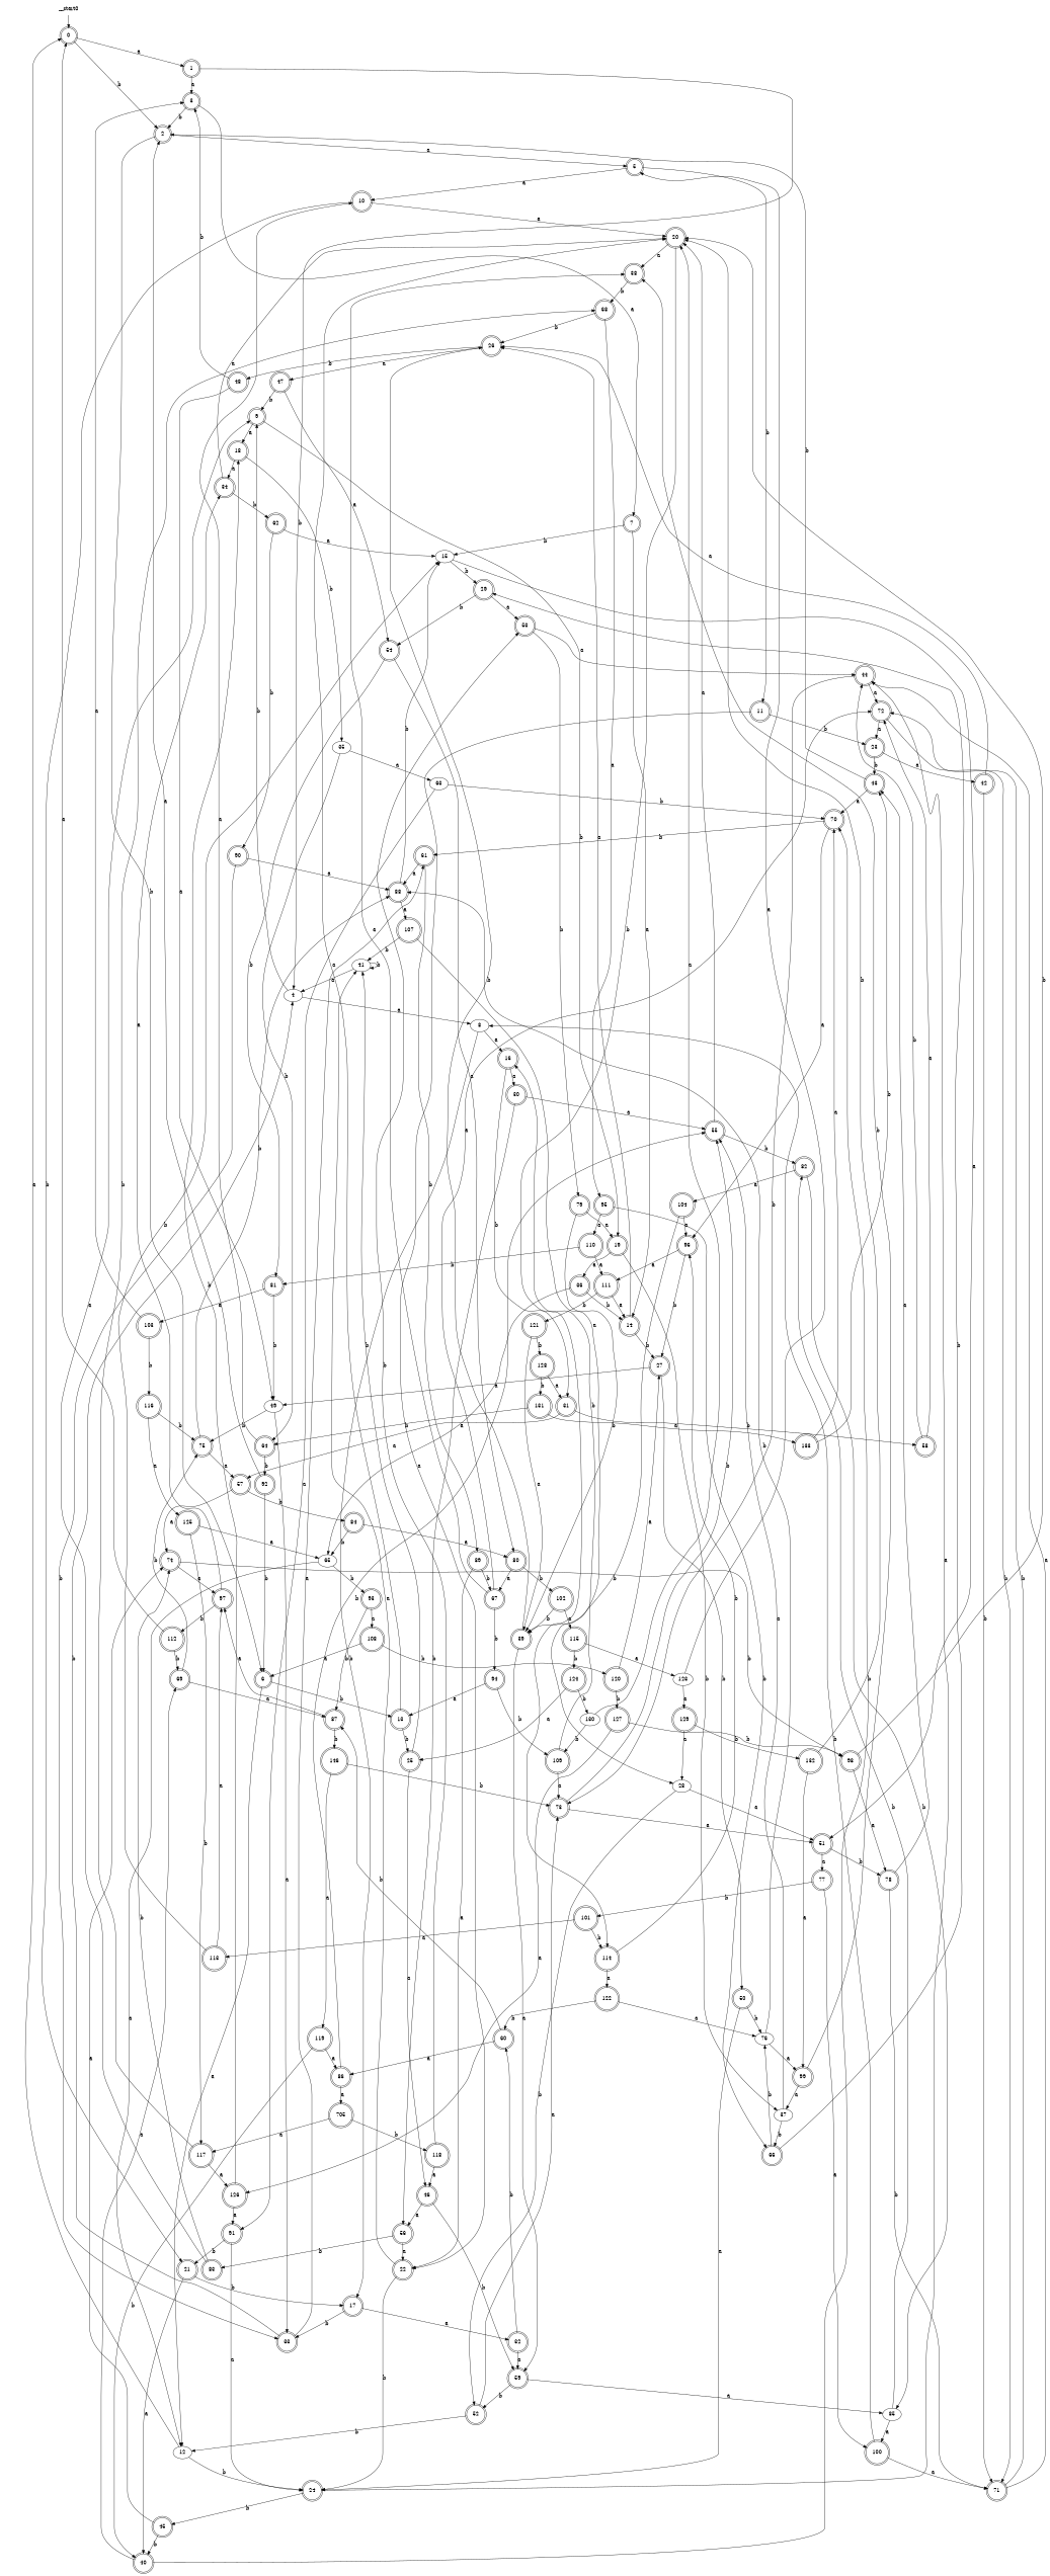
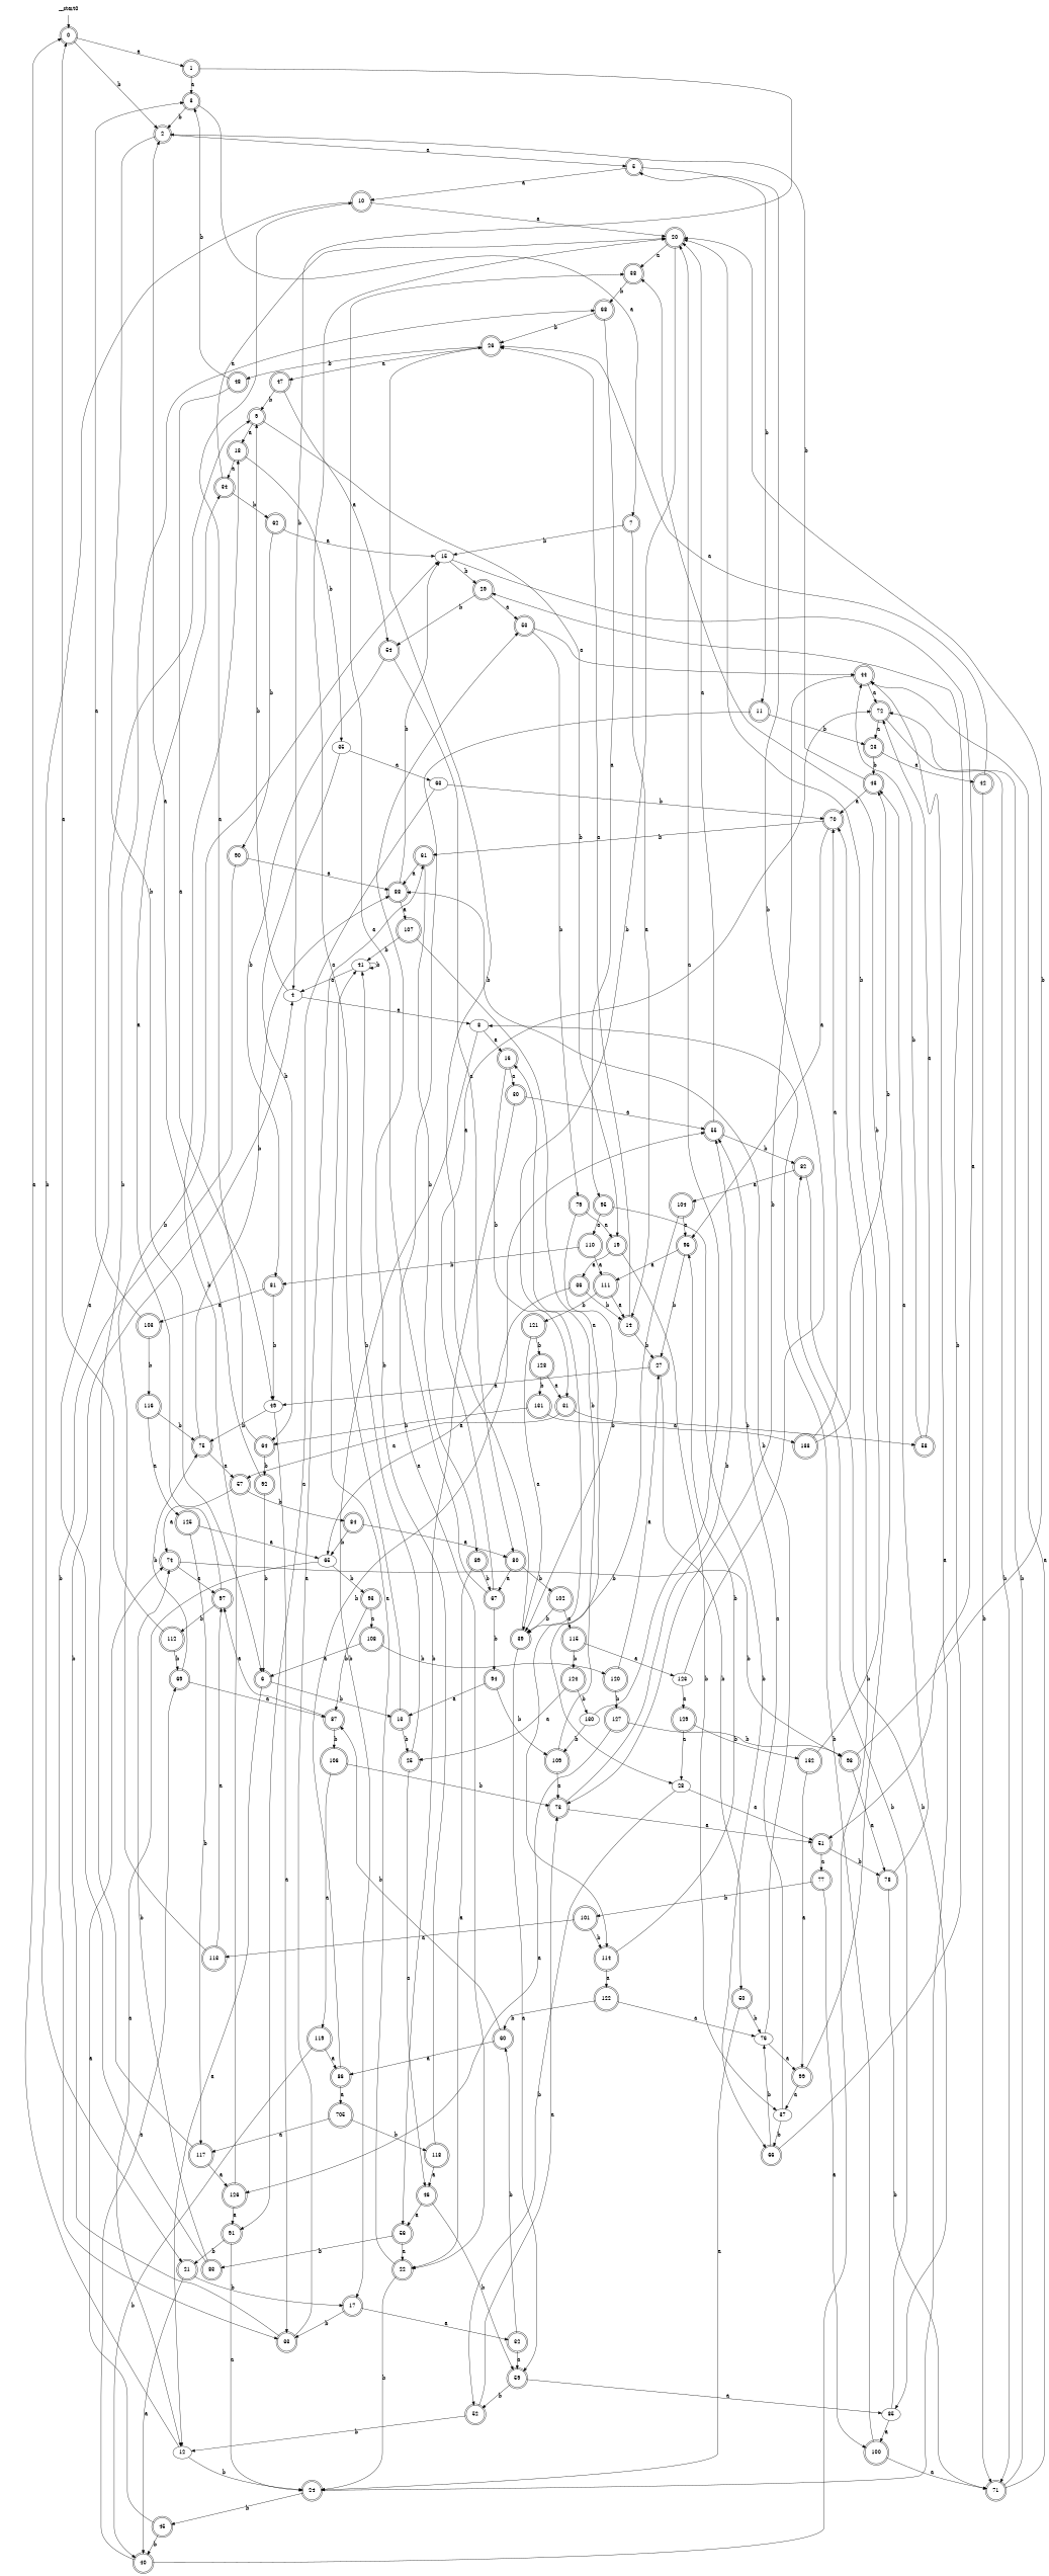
  digraph {
    node [shape=doublecircle]
    __start0 [shape=none]
    0
    1
    2
    3
    4 [shape=""]
    5
    6
    7
    8 [shape=""]
    9
    10
    11
    12 [shape=""]
    13
    14
    15 [shape=""]
    16
    17
    18
    19
    20
    21
    22
    23
    24
    25
    26
    27
    29
    51
    30
    31
    32
    33
    34
    35 [shape=""]
    36
    37 [shape=""]
    38
    39
    40
    41 [shape=""]
    42
    43
    44
    45
    46
    47
    48
    49 [shape=""]
    50
    28 [shape=""]
    52
    53
    54
    55
    56
    57
    58
    59
    60
    61
    62
    63 [shape=""]
    64
    65 [shape=""]
    66
    68
    69
    70
    71
    72
    73
    74
    75
    76 [shape=""]
    77
    78
    79
    80
    81
    82
    83
    84
    85 [shape=""]
    86
    87
    88
    89
    90
    91
    92
    93
    67
    94
    95
    96
    97
    98
    99
    100
    101
    102
    103
    104
    n107 [label=705]
-   106 [label=146]
+   106
    107
    108
    109
    110
    111
    112
    113
    114
    115
    116
    117
    118
    119
    120
    121
    122
    123 [shape=""]
    124
    125
    126
    127
    128
    129
    130 [shape=""]
    131
    132
    133
    __start0 -> 0
    0 -> 1 [label=a]
    0 -> 2 [label=b]
    1 -> 3 [label=a]
    1 -> 4 [label=b]
    2 -> 5 [label=a]
    2 -> 6 [label=b]
    3 -> 2 [label=b]
    3 -> 7 [label=a]
    4 -> 8 [label=a]
    4 -> 9 [label=b]
    5 -> 10 [label=a]
    5 -> 11 [label=b]
    6 -> 12 [label=a]
    6 -> 13 [label=b]
    7 -> 14 [label=a]
    7 -> 15 [label=b]
    8 -> 16 [label=a]
    8 -> 17 [label=b]
    9 -> 18 [label=a]
    9 -> 19 [label=b]
    10 -> 20 [label=a]
    10 -> 21 [label=b]
    11 -> 22 [label=a]
    11 -> 23 [label=b]
    12 -> 0 [label=a]
    12 -> 24 [label=b]
    13 -> 20 [label=a]
    13 -> 25 [label=b]
    14 -> 26 [label=a]
    14 -> 27 [label=b]
    15 -> 29 [label=b]
    15 -> 51 [label=a]
    16 -> 30 [label=a]
    16 -> 31 [label=b]
    17 -> 32 [label=a]
    17 -> 33 [label=b]
    18 -> 34 [label=a]
    18 -> 35 [label=b]
    19 -> 36 [label=a]
    19 -> 37 [label=b]
    20 -> 38 [label=a]
    20 -> 39 [label=b]
    21 -> 17 [label=b]
    21 -> 40 [label=a]
    22 -> 24 [label=b]
    22 -> 41 [label=a]
    23 -> 42 [label=a]
    23 -> 43 [label=b]
    24 -> 44 [label=a]
    24 -> 45 [label=b]
    25 -> 41 [label=b]
    25 -> 46 [label=a]
    26 -> 47 [label=a]
    26 -> 48 [label=b]
    27 -> 49 [label=a]
    27 -> 50 [label=b]
    29 -> 53 [label=a]
    29 -> 54 [label=b]
    51 -> 77 [label=a]
    51 -> 78 [label=b]
    30 -> 55 [label=a]
    30 -> 56 [label=b]
    31 -> 57 [label=a]
    31 -> 58 [label=b]
    32 -> 59 [label=a]
    32 -> 60 [label=b]
    33 -> 4 [label=b]
    33 -> 61 [label=a]
    34 -> 20 [label=a]
    34 -> 62 [label=b]
    35 -> 63 [label=a]
    35 -> 64 [label=b]
    36 -> 14 [label=b]
    36 -> 65 [label=a]
    37 -> 55 [label=a]
    37 -> 66 [label=b]
    38 -> 68 [label=b]
    39 -> 26 [label=b]
    39 -> 59 [label=a]
    40 -> 69 [label=a]
    40 -> 70 [label=b]
    41 -> 4 [label=a]
    41 -> 41 [label=b]
    42 -> 26 [label=a]
    42 -> 71 [label=b]
    43 -> 2 [label=b]
    43 -> 70 [label=a]
    44 -> 72 [label=a]
    44 -> 73 [label=b]
    45 -> 40 [label=b]
    45 -> 74 [label=a]
    46 -> 56 [label=a]
    46 -> 59 [label=b]
    47 -> 9 [label=b]
    47 -> 54 [label=a]
    48 -> 3 [label=b]
    48 -> 49 [label=a]
    49 -> 33 [label=a]
    49 -> 75 [label=b]
    50 -> 24 [label=a]
    50 -> 76 [label=b]
    28 -> 51 [label=a]
    28 -> 52 [label=b]
    52 -> 12 [label=b]
    52 -> 73 [label=a]
    53 -> 44 [label=a]
    53 -> 79 [label=b]
    54 -> 80 [label=a]
    54 -> 81 [label=b]
    55 -> 20 [label=a]
    55 -> 82 [label=b]
    56 -> 22 [label=a]
    56 -> 83 [label=b]
    57 -> 74 [label=a]
    57 -> 84 [label=b]
    58 -> 44 [label=b]
    58 -> 72 [label=a]
    59 -> 52 [label=b]
    59 -> 85 [label=a]
    60 -> 86 [label=a]
    60 -> 87 [label=b]
    61 -> 88 [label=a]
    61 -> 89 [label=b]
    62 -> 15 [label=a]
    62 -> 90 [label=b]
    63 -> 70 [label=b]
    63 -> 91 [label=a]
    64 -> 10 [label=a]
    64 -> 92 [label=b]
    65 -> 12 [label=a]
    65 -> 93 [label=b]
    66 -> 29 [label=b]
    66 -> 76 [label=b]
    68 -> 26 [label=b]
    68 -> 95 [label=a]
    69 -> 75 [label=b]
    69 -> 87 [label=a]
    70 -> 61 [label=b]
    70 -> 96 [label=a]
    71 -> 44 [label=a]
    71 -> 72 [label=b]
    72 -> 23 [label=a]
    72 -> 71 [label=b]
    73 -> 51 [label=a]
    73 -> 55 [label=b]
    74 -> 97 [label=a]
    74 -> 98 [label=b]
    75 -> 57 [label=a]
    75 -> 88 [label=b]
    76 -> 88 [label=b]
    76 -> 99 [label=a]
    77 -> 100 [label=a]
    77 -> 101 [label=b]
    78 -> 43 [label=a]
    78 -> 71 [label=b]
    79 -> 19 [label=a]
    79 -> 39 [label=b]
    80 -> 67 [label=a]
    80 -> 102 [label=b]
    81 -> 49 [label=b]
    81 -> 103 [label=a]
    82 -> 85 [label=b]
    82 -> 104 [label=a]
    83 -> 9 [label=a]
    83 -> 74 [label=b]
    84 -> 65 [label=b]
    84 -> 80 [label=a]
    85 -> 82 [label=b]
    85 -> 100 [label=a]
    86 -> 55 [label=b]
    86 -> n107 [label=a]
    87 -> 97 [label=a]
    87 -> 106 [label=b]
    88 -> 15 [label=b]
    88 -> 107 [label=a]
    89 -> 22 [label=a]
    89 -> 67 [label=b]
    90 -> 33 [label=b]
    90 -> 88 [label=a]
    91 -> 21 [label=b]
    91 -> 24 [label=a]
    92 -> 2 [label=a]
    92 -> 6 [label=b]
    93 -> 87 [label=b]
    93 -> 108 [label=a]
    67 -> 38 [label=a]
    67 -> 72 [label=a]
    67 -> 94 [label=b]
    94 -> 13 [label=a]
    94 -> 109 [label=b]
    95 -> 66 [label=b]
    95 -> 110 [label=a]
    96 -> 27 [label=b]
    96 -> 111 [label=a]
    97 -> 34 [label=a]
    97 -> 112 [label=b]
    98 -> 20 [label=b]
    98 -> 78 [label=a]
    99 -> 37 [label=a]
    99 -> 38 [label=b]
    100 -> 8 [label=b]
    100 -> 71 [label=a]
    101 -> 113 [label=a]
    101 -> 114 [label=b]
    102 -> 39 [label=b]
    102 -> 115 [label=a]
    103 -> 3 [label=a]
    103 -> 116 [label=b]
    104 -> 96 [label=a]
    104 -> 114 [label=b]
    n107 -> 117 [label=a]
    n107 -> 118 [label=b]
    106 -> 73 [label=b]
    106 -> 119 [label=a]
    107 -> 41 [label=b]
    107 -> 28 [label=a]
    108 -> 6 [label=a]
    108 -> 120 [label=b]
    109 -> 16 [label=b]
    109 -> 73 [label=a]
    110 -> 81 [label=b]
    110 -> 111 [label=a]
    111 -> 14 [label=a]
    111 -> 121 [label=b]
    112 -> 0 [label=a]
    112 -> 69 [label=b]
    113 -> 15 [label=b]
    113 -> 97 [label=a]
    114 -> 96 [label=b]
    114 -> 122 [label=a]
    115 -> 123 [label=a]
    115 -> 124 [label=b]
    116 -> 75 [label=b]
    116 -> 125 [label=a]
    117 -> 68 [label=b]
    117 -> 126 [label=a]
    118 -> 46 [label=a]
    118 -> 53 [label=b]
    119 -> 40 [label=b]
    119 -> 86 [label=a]
    120 -> 27 [label=a]
    120 -> 127 [label=b]
    121 -> 39 [label=a]
    121 -> 128 [label=b]
    122 -> 60 [label=b]
    122 -> 76 [label=a]
-   123 -> 5 [label=a]
+   123 -> 5 [label=b]
    123 -> 129 [label=a]
    124 -> 25 [label=a]
    124 -> 130 [label=b]
    125 -> 65 [label=a]
    125 -> 117 [label=b]
    126 -> 18 [label=b]
    126 -> 91 [label=a]
    127 -> 98 [label=b]
    127 -> 126 [label=a]
    128 -> 31 [label=a]
    128 -> 131 [label=b]
    129 -> 28 [label=a]
    129 -> 132 [label=b]
    130 -> 20 [label=a]
    130 -> 109 [label=b]
    131 -> 64 [label=b]
    131 -> 133 [label=a]
    132 -> 20 [label=b]
    132 -> 99 [label=a]
    133 -> 43 [label=b]
    133 -> 70 [label=a]
  }
